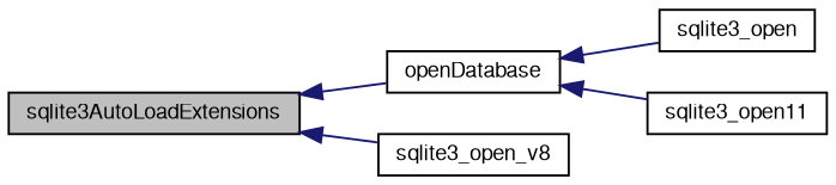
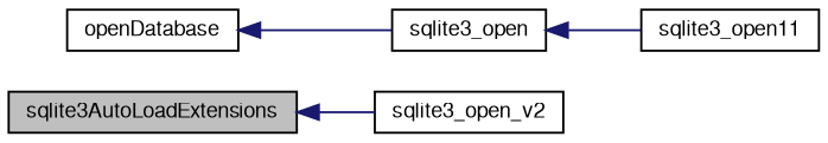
  digraph {
    rankdir=LR
    node [color=black fillcolor=white fontname=FreeSans fontsize=10 shape=record style=filled]
    edge [color=midnightblue dir=back fontname=FreeSans fontsize=10 labelfontname=FreeSans labelfontsize=10 style=solid]
    n1 [fillcolor=grey75 fontcolor=black height=0.2 label=sqlite3AutoLoadExtensions width=0.4]
    n2 [height=0.2 label=openDatabase width=0.4]
-   n3 [height=0.2 label=sqlite3_open_v8 width=0.4]
+   n3 [height=0.2 label=sqlite3_open_v2 width=0.4]
    n4 [height=0.2 label=sqlite3_open width=0.4]
    n5 [height=0.2 label=sqlite3_open11 width=0.4]
-   n1 -> n2
    n1 -> n3
    n2 -> n4
-   n2 -> n5
+   n4 -> n5
  }
